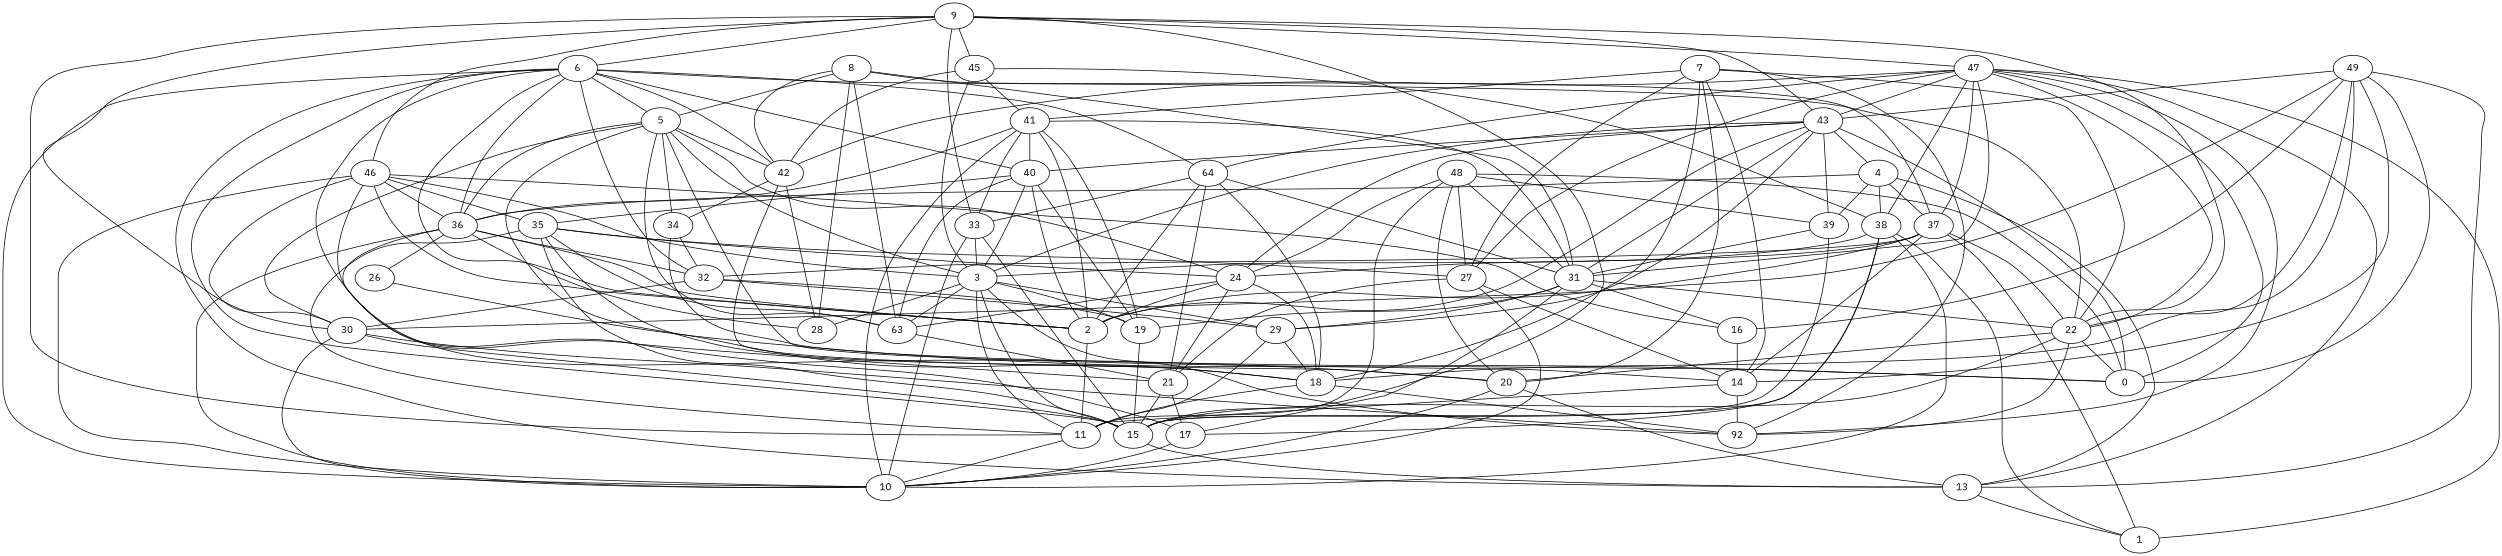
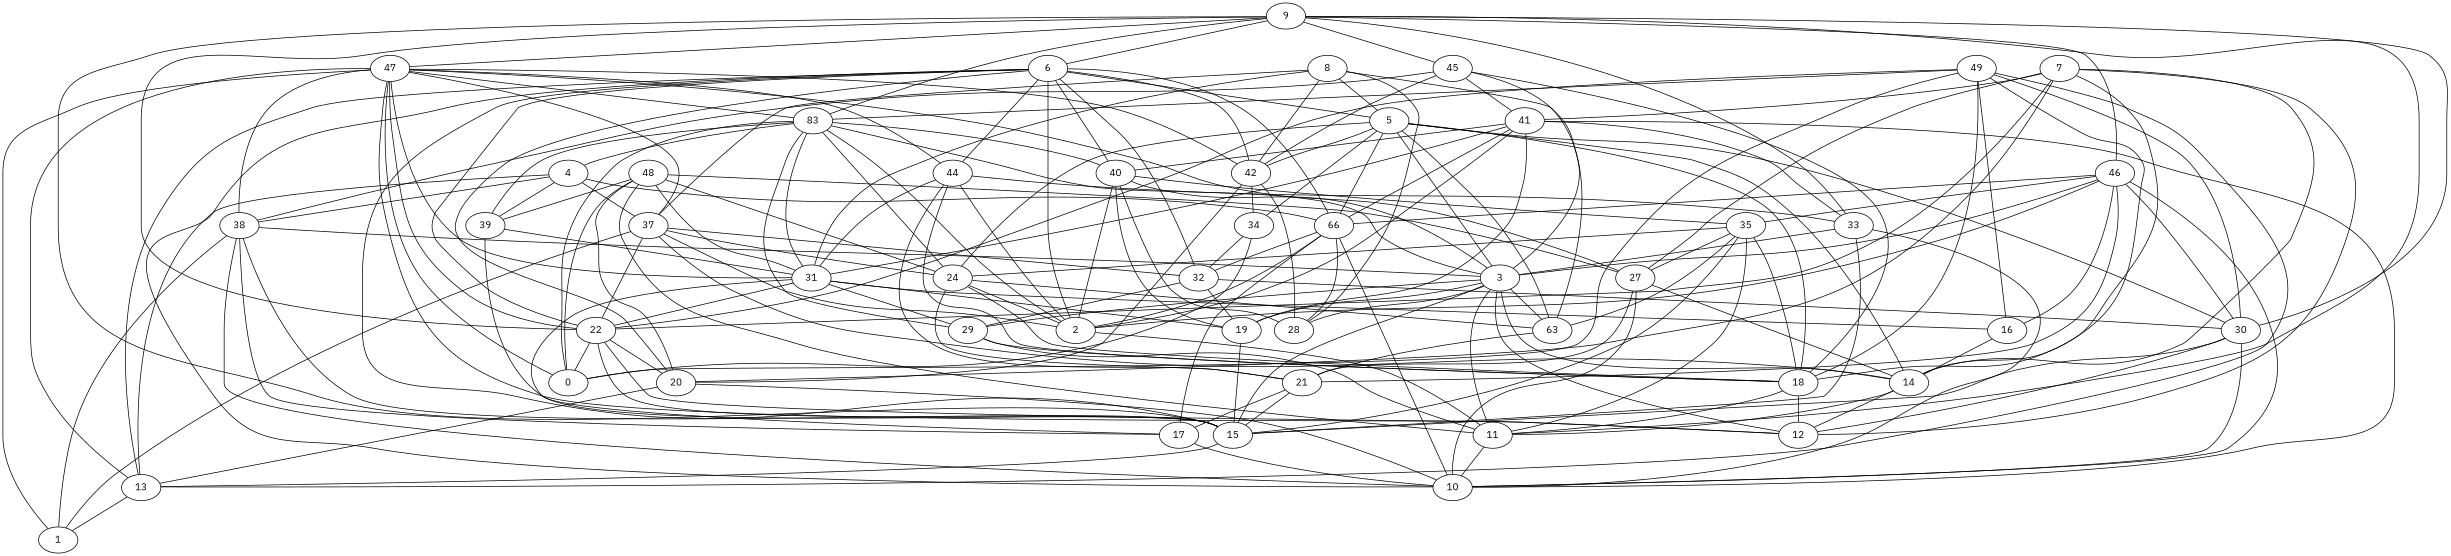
  digraph {
    fontname="IBM Plex Sans"
    node [fontname="IBM Plex Sans"]
    edge [color=black dir=none fontname="IBM Plex Sans"]
    8
    31
    n3 [label=63]
    5
    39
    42
    28
    29
    17
    19
    22
    16
    18
    11
-   12 [label=92]
+   12
    9
-   43
+   43 [label=83]
    46
    30
    33
    15
    47
    45
    6
    3
    24
    0
    40
    4
    2
    10
    35
-   36
+   36 [label=66]
    21
    49
    13
    14
    38
    1
    27
    48
    20
    34
-   26
    32
    37
-   44 [label=64]
+   44
    41
    7
    subgraph sub_1 {
      8
      31
      n3
      5
      39
      42
      28
      29
      17
      19
      22
      16
      18
      11
      12
      9
      43
      46
      30
      33
      15
      47
      45
      6
      3
      24
      0
      40
      4
      2
      10
      35
      36
      21
      49
      13
      14
      38
      1
      27
      48
      20
      34
-     26
      32
      37
      44
      41
      7
    }
    8 -> 31
    8 -> n3
    8 -> 5
    8 -> 42
    8 -> 28
    8 -> 37
    31 -> 29
    31 -> 17
    31 -> 19
    31 -> 22
    31 -> 16
    n3 -> 21
    5 -> n3
    5 -> 42
    5 -> 18
    5 -> 30
    5 -> 3
    5 -> 24
    5 -> 36
    5 -> 14
    5 -> 34
    39 -> 31
    39 -> 15
    42 -> 28
    42 -> 20
    42 -> 34
    29 -> 18
    29 -> 11
    17 -> 10
    19 -> 15
    22 -> 12
    22 -> 15
    22 -> 0
    22 -> 20
    16 -> 14
    18 -> 11
    18 -> 12
    11 -> 10
    9 -> 22
    9 -> 11
    9 -> 43
    9 -> 46
    9 -> 30
    9 -> 33
    9 -> 15
    9 -> 47
    9 -> 45
    9 -> 6
    43 -> 31
    43 -> 39
    43 -> 29
    43 -> 3
    43 -> 24
    43 -> 0
    43 -> 40
    43 -> 4
    43 -> 2
    46 -> 16
    46 -> 30
    46 -> 3
    46 -> 2
    46 -> 10
    46 -> 35
    46 -> 36
    46 -> 21
    30 -> 12
    30 -> 15
    30 -> 10
    33 -> 15
    33 -> 3
    33 -> 10
    15 -> 13
    47 -> 31
    47 -> 42
    47 -> 22
    47 -> 12
    47 -> 43
    47 -> 0
    47 -> 13
    47 -> 38
    47 -> 1
    47 -> 27
    47 -> 37
    47 -> 44
    45 -> 42
+   45 -> 18
    45 -> 3
    45 -> 38
    45 -> 41
    6 -> 5
    6 -> 42
    6 -> 22
    6 -> 15
    6 -> 40
    6 -> 2
    6 -> 10
    6 -> 36
    6 -> 13
    6 -> 20
    6 -> 32
    6 -> 44
    3 -> n3
    3 -> 28
    3 -> 29
    3 -> 19
    3 -> 11
    3 -> 12
    3 -> 15
+   3 -> 14
    24 -> n3
    24 -> 18
    24 -> 2
    24 -> 21
-   40 -> n3
+   40 -> 28
    40 -> 19
    40 -> 3
    40 -> 2
    40 -> 35
    4 -> 39
    4 -> 36
    4 -> 13
    4 -> 38
    4 -> 37
    2 -> 11
    35 -> n3
    35 -> 18
    35 -> 11
    35 -> 15
    35 -> 24
    35 -> 27
    36 -> 28
    36 -> 17
    36 -> 2
    36 -> 10
-   36 -> 26
    36 -> 32
    21 -> 17
    21 -> 15
    49 -> 22
    49 -> 16
    49 -> 18
    49 -> 43
    49 -> 30
    49 -> 0
    49 -> 13
    49 -> 14
    13 -> 1
    14 -> 11
    14 -> 12
    38 -> 17
    38 -> 15
    38 -> 3
    38 -> 10
    38 -> 1
    27 -> 10
    27 -> 21
    27 -> 14
    48 -> 31
    48 -> 39
    48 -> 11
    48 -> 24
    48 -> 0
    48 -> 27
    48 -> 20
    20 -> 10
    20 -> 13
    34 -> 0
    34 -> 32
-   26 -> 0
    32 -> 29
    32 -> 19
    32 -> 30
    37 -> 22
    37 -> 24
    37 -> 2
    37 -> 14
    37 -> 1
    37 -> 32
    44 -> 31
    44 -> 18
    44 -> 33
    44 -> 2
    44 -> 21
    41 -> 31
    41 -> 19
    41 -> 33
    41 -> 40
    41 -> 2
    41 -> 10
    41 -> 36
    7 -> 22
    7 -> 18
    7 -> 12
    7 -> 14
    7 -> 27
    7 -> 20
    7 -> 41
  }
